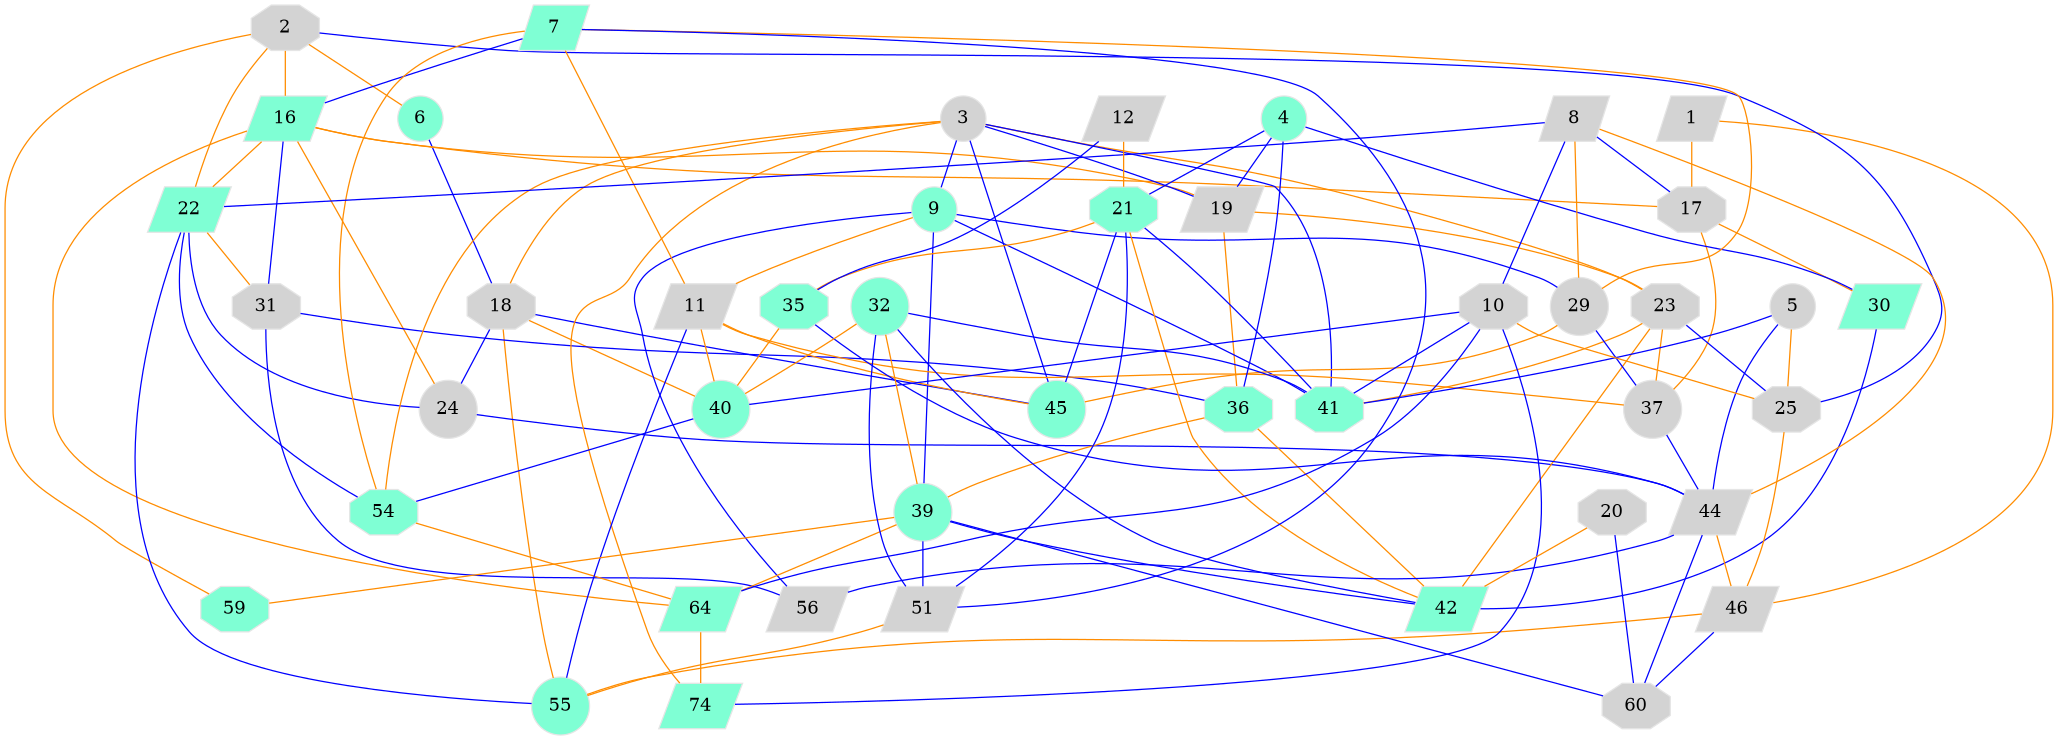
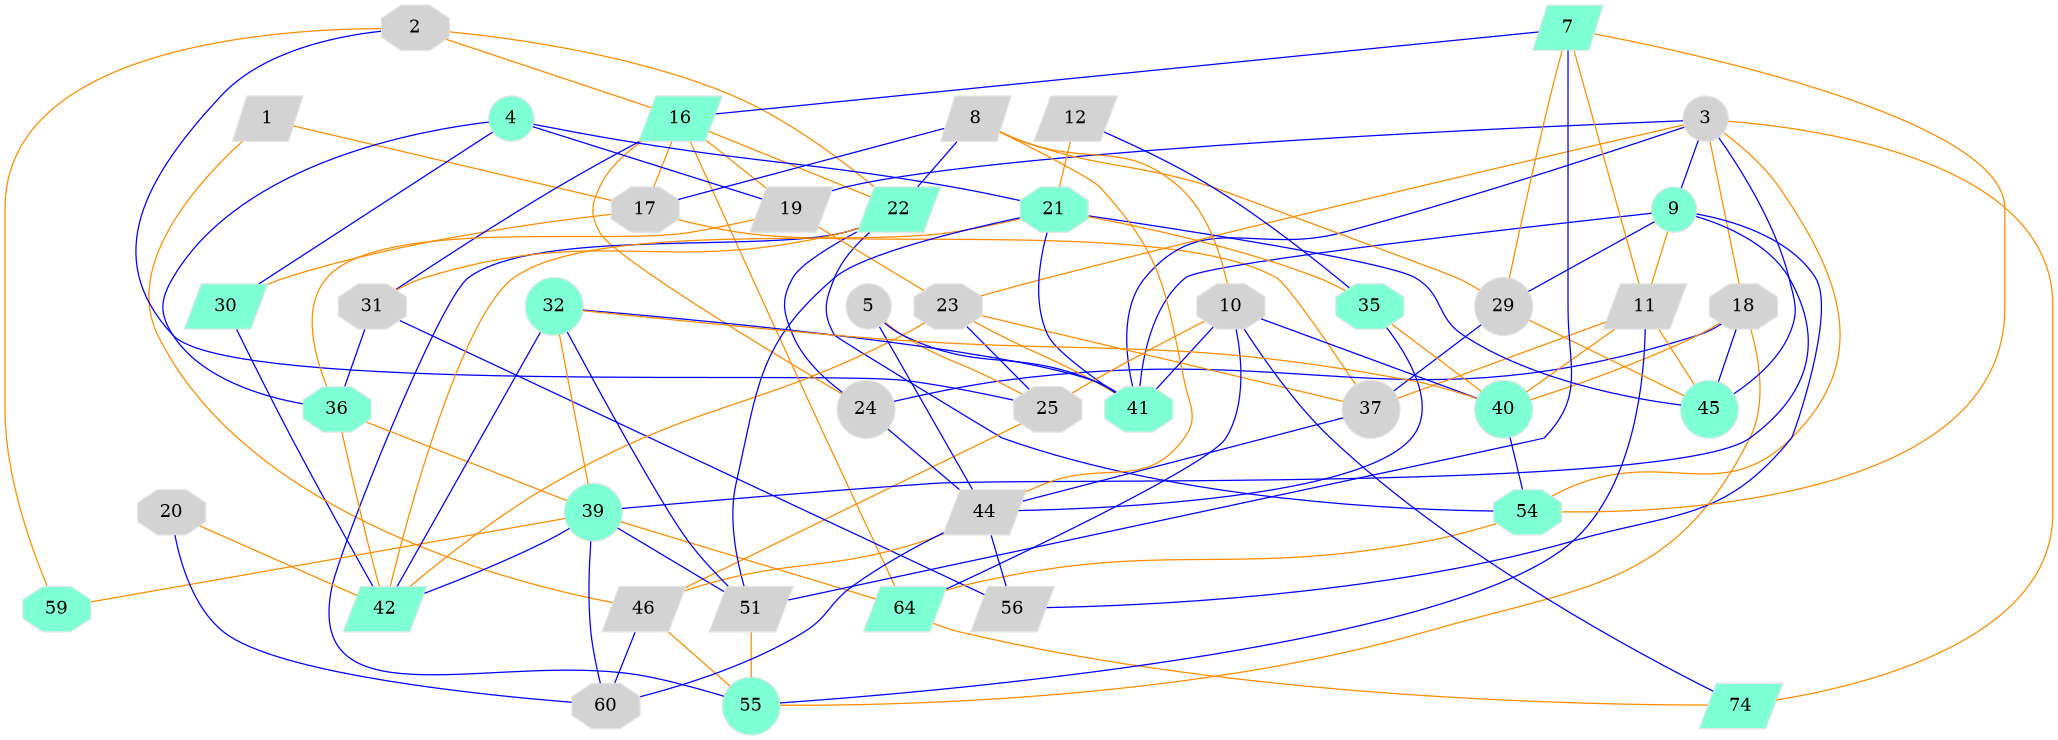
  graph {
    node [color=gray90 fillcolor=lightgrey shape=parallelogram style=filled]
    edge [color=darkorange]
    17 [shape=octagon super="+28"]
    30 [fillcolor=aquamarine super="+69"]
    37 [shape=circle super="+50"]
    1
    46 [super="+48"]
    55 [fillcolor=aquamarine shape=circle]
    60 [shape=octagon super="+73"]
    2 [shape=octagon super="+34"]
-   6 [fillcolor=aquamarine shape=circle]
    16 [fillcolor=aquamarine super="+52"]
    22 [fillcolor=aquamarine super="+70"]
    25 [shape=octagon super="+53"]
    59 [fillcolor=aquamarine shape=octagon]
    18 [shape=octagon super="+75"]
    19 [super="+33"]
    64 [fillcolor=aquamarine super="+71"]
    24 [shape=circle]
    31 [shape=octagon]
    54 [fillcolor=aquamarine shape=octagon]
    3 [shape=circle super="+27"]
    9 [fillcolor=aquamarine shape=circle super="+15"]
    23 [shape=octagon]
    41 [fillcolor=aquamarine shape=octagon super="+58"]
    45 [fillcolor=aquamarine shape=circle super="+63"]
    74 [fillcolor=aquamarine]
    11 [super="+68"]
    29 [shape=circle super="+38"]
    39 [fillcolor=aquamarine shape=circle super="+66"]
    56
    40 [fillcolor=aquamarine shape=circle super="+49"]
    36 [fillcolor=aquamarine shape=octagon super="+47"]
    42 [fillcolor=aquamarine super="+43"]
    4 [fillcolor=aquamarine shape=circle super="+26"]
    21 [fillcolor=aquamarine shape=octagon super="+67"]
    51 [super="+57"]
    35 [fillcolor=aquamarine shape=octagon]
    5 [shape=circle]
    44 [super="+65"]
    7 [fillcolor=aquamarine super="+14"]
    8 [super="+13"]
    10 [shape=octagon super="+61"]
    12
    20 [shape=octagon]
    32 [fillcolor=aquamarine shape=circle]
    17 -- 30
    17 -- 37
    30 -- 42 [color=blue]
    37 -- 44 [color=blue]
    1 -- 17
    1 -- 46
    46 -- 55
    46 -- 60 [color=blue]
-   2 -- 6
    2 -- 16
    2 -- 22
    2 -- 25 [color=blue]
    2 -- 59
-   6 -- 18 [color=blue]
    16 -- 17
    16 -- 22
    16 -- 19
    16 -- 64
    16 -- 24
    16 -- 31 [color=blue]
    22 -- 55 [color=blue]
    22 -- 24 [color=blue]
    22 -- 31
    22 -- 54 [color=blue]
    25 -- 46
    18 -- 55
    18 -- 24 [color=blue]
    18 -- 45 [color=blue]
    18 -- 40
    19 -- 23
    19 -- 36
    64 -- 74
    24 -- 44 [color=blue]
    31 -- 56 [color=blue]
    31 -- 36 [color=blue]
    54 -- 64
    3 -- 18
    3 -- 19 [color=blue]
    3 -- 54
    3 -- 9 [color=blue]
    3 -- 23
    3 -- 41 [color=blue]
    3 -- 45 [color=blue]
    3 -- 74
    9 -- 41 [color=blue]
    9 -- 11
    9 -- 29 [color=blue weight=2]
    9 -- 39 [color=blue]
    9 -- 56 [color=blue]
    23 -- 37
    23 -- 25 [color=blue]
    23 -- 41
    23 -- 42
    11 -- 37
    11 -- 55 [color=blue]
    11 -- 45
    11 -- 40 [weight=2]
    29 -- 37 [color=blue]
    29 -- 45
    39 -- 60 [color=blue]
    39 -- 59
    39 -- 64 [weight=2]
    39 -- 42 [color=blue]
    39 -- 51 [color=blue]
    40 -- 54 [color=blue]
    36 -- 39
    36 -- 42
    4 -- 30 [color=blue]
    4 -- 19 [color=blue]
    4 -- 36 [color=blue]
    4 -- 21 [color=blue]
    21 -- 41 [color=blue]
    21 -- 45 [color=blue]
    21 -- 42
    21 -- 51 [color=blue]
    21 -- 35
    51 -- 55
    35 -- 40
    35 -- 44 [color=blue]
    5 -- 25
    5 -- 41 [color=blue]
    5 -- 44 [color=blue]
    44 -- 46
    44 -- 60 [color=blue]
    44 -- 56 [color=blue]
    7 -- 16 [color=blue]
    7 -- 54
    7 -- 11
    7 -- 29
    7 -- 51 [color=blue]
    8 -- 17 [color=blue]
    8 -- 22 [color=blue]
    8 -- 29
    8 -- 44
-   8 -- 10 [color=blue]
+   8 -- 10
    10 -- 25
    10 -- 64 [color=blue]
    10 -- 41 [color=blue]
    10 -- 74 [color=blue]
    10 -- 40 [color=blue]
    12 -- 21 [weight=2]
    12 -- 35 [color=blue]
    20 -- 60 [color=blue]
    20 -- 42
    32 -- 41 [color=blue]
    32 -- 39
    32 -- 40
    32 -- 42 [color=blue]
    32 -- 51 [color=blue]
  }
